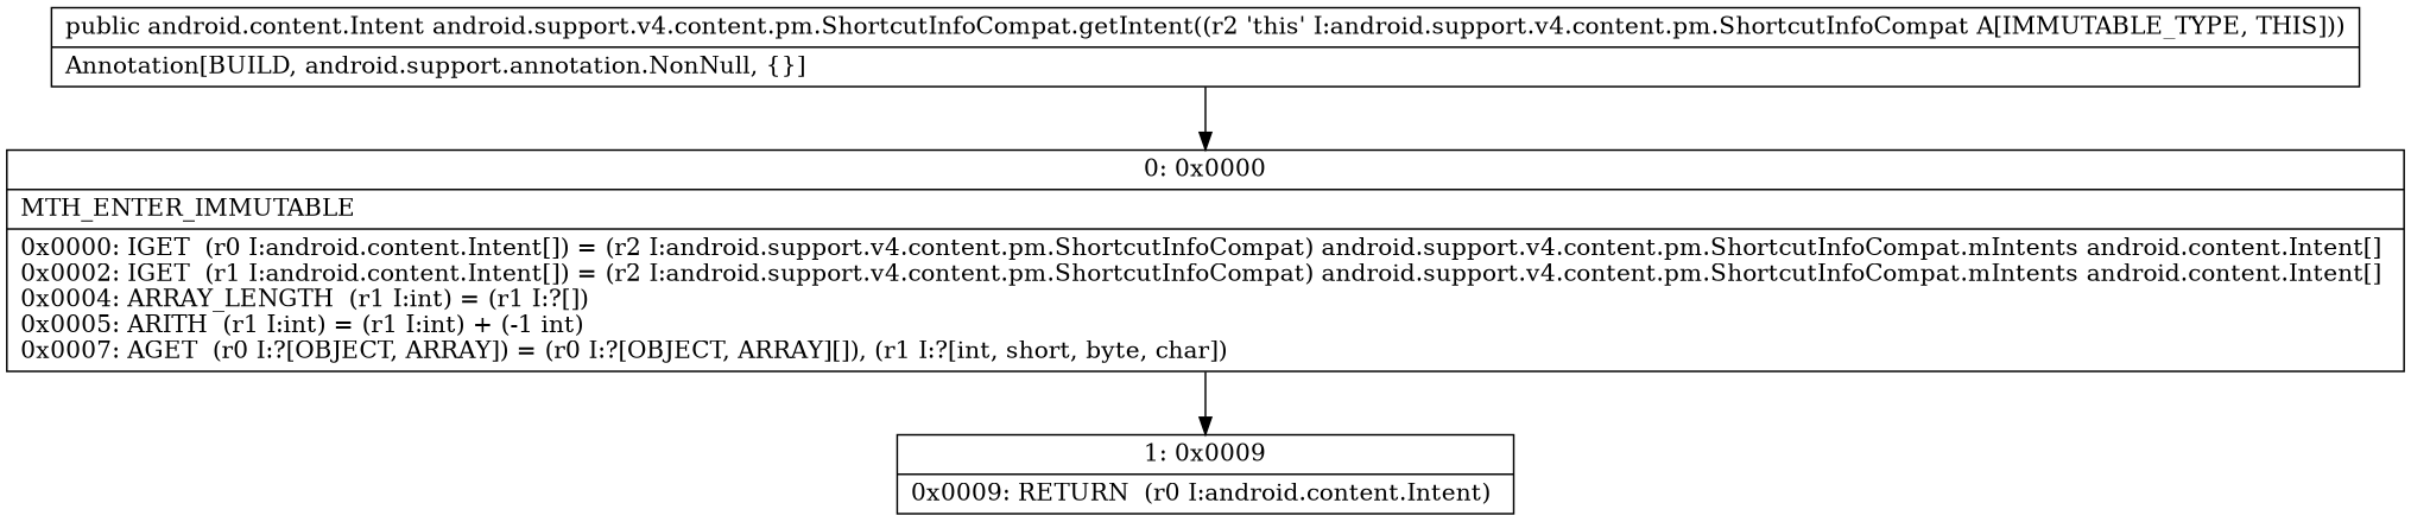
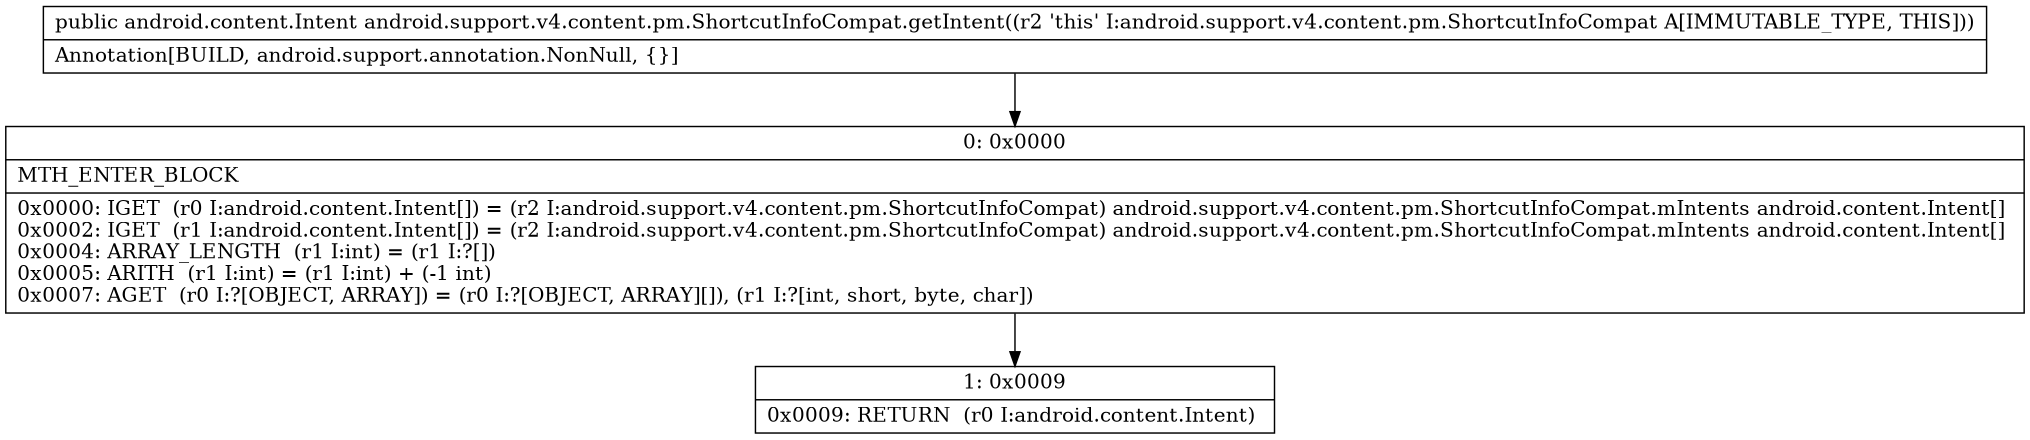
  digraph {
    fontname="DejaVu Serif"
    node [shape=record fontname="DejaVu Serif"]
    edge [fontname="DejaVu Serif"]
-   n1 [label="{0\:\ 0x0000|MTH_ENTER_IMMUTABLE\l|0x0000: IGET  (r0 I:android.content.Intent[]) = (r2 I:android.support.v4.content.pm.ShortcutInfoCompat) android.support.v4.content.pm.ShortcutInfoCompat.mIntents android.content.Intent[] \l0x0002: IGET  (r1 I:android.content.Intent[]) = (r2 I:android.support.v4.content.pm.ShortcutInfoCompat) android.support.v4.content.pm.ShortcutInfoCompat.mIntents android.content.Intent[] \l0x0004: ARRAY_LENGTH  (r1 I:int) = (r1 I:?[]) \l0x0005: ARITH  (r1 I:int) = (r1 I:int) + (\-1 int) \l0x0007: AGET  (r0 I:?[OBJECT, ARRAY]) = (r0 I:?[OBJECT, ARRAY][]), (r1 I:?[int, short, byte, char]) \l}"]
+   n1 [label="{0\:\ 0x0000|MTH_ENTER_BLOCK\l|0x0000: IGET  (r0 I:android.content.Intent[]) = (r2 I:android.support.v4.content.pm.ShortcutInfoCompat) android.support.v4.content.pm.ShortcutInfoCompat.mIntents android.content.Intent[] \l0x0002: IGET  (r1 I:android.content.Intent[]) = (r2 I:android.support.v4.content.pm.ShortcutInfoCompat) android.support.v4.content.pm.ShortcutInfoCompat.mIntents android.content.Intent[] \l0x0004: ARRAY_LENGTH  (r1 I:int) = (r1 I:?[]) \l0x0005: ARITH  (r1 I:int) = (r1 I:int) + (\-1 int) \l0x0007: AGET  (r0 I:?[OBJECT, ARRAY]) = (r0 I:?[OBJECT, ARRAY][]), (r1 I:?[int, short, byte, char]) \l}"]
    n2 [label="{1\:\ 0x0009|0x0009: RETURN  (r0 I:android.content.Intent) \l}"]
    n3 [label="{public android.content.Intent android.support.v4.content.pm.ShortcutInfoCompat.getIntent((r2 'this' I:android.support.v4.content.pm.ShortcutInfoCompat A[IMMUTABLE_TYPE, THIS]))  | Annotation[BUILD, android.support.annotation.NonNull, \{\}]\l}"]
    n1 -> n2
    n3 -> n1
  }
